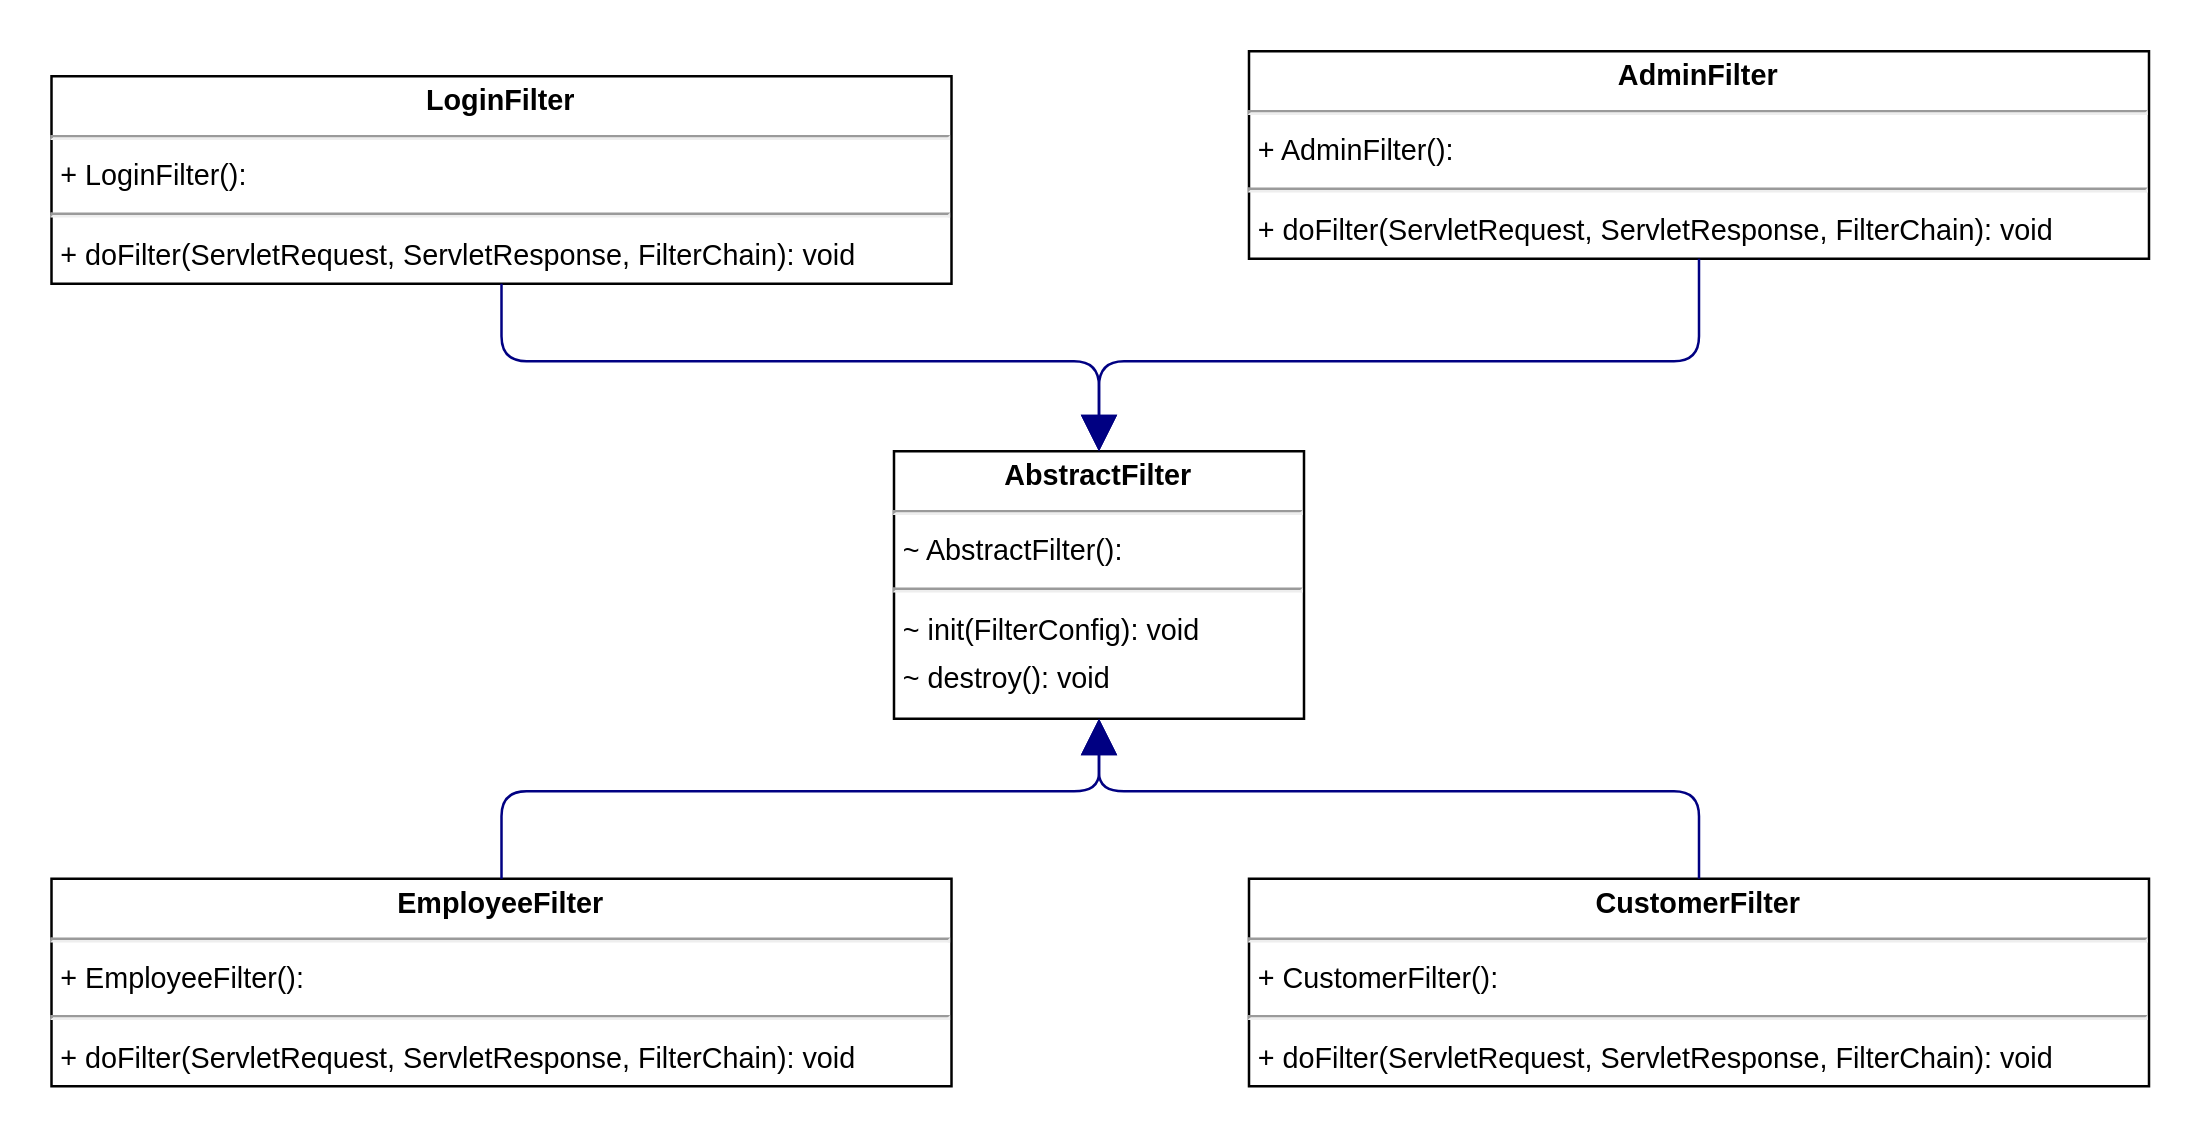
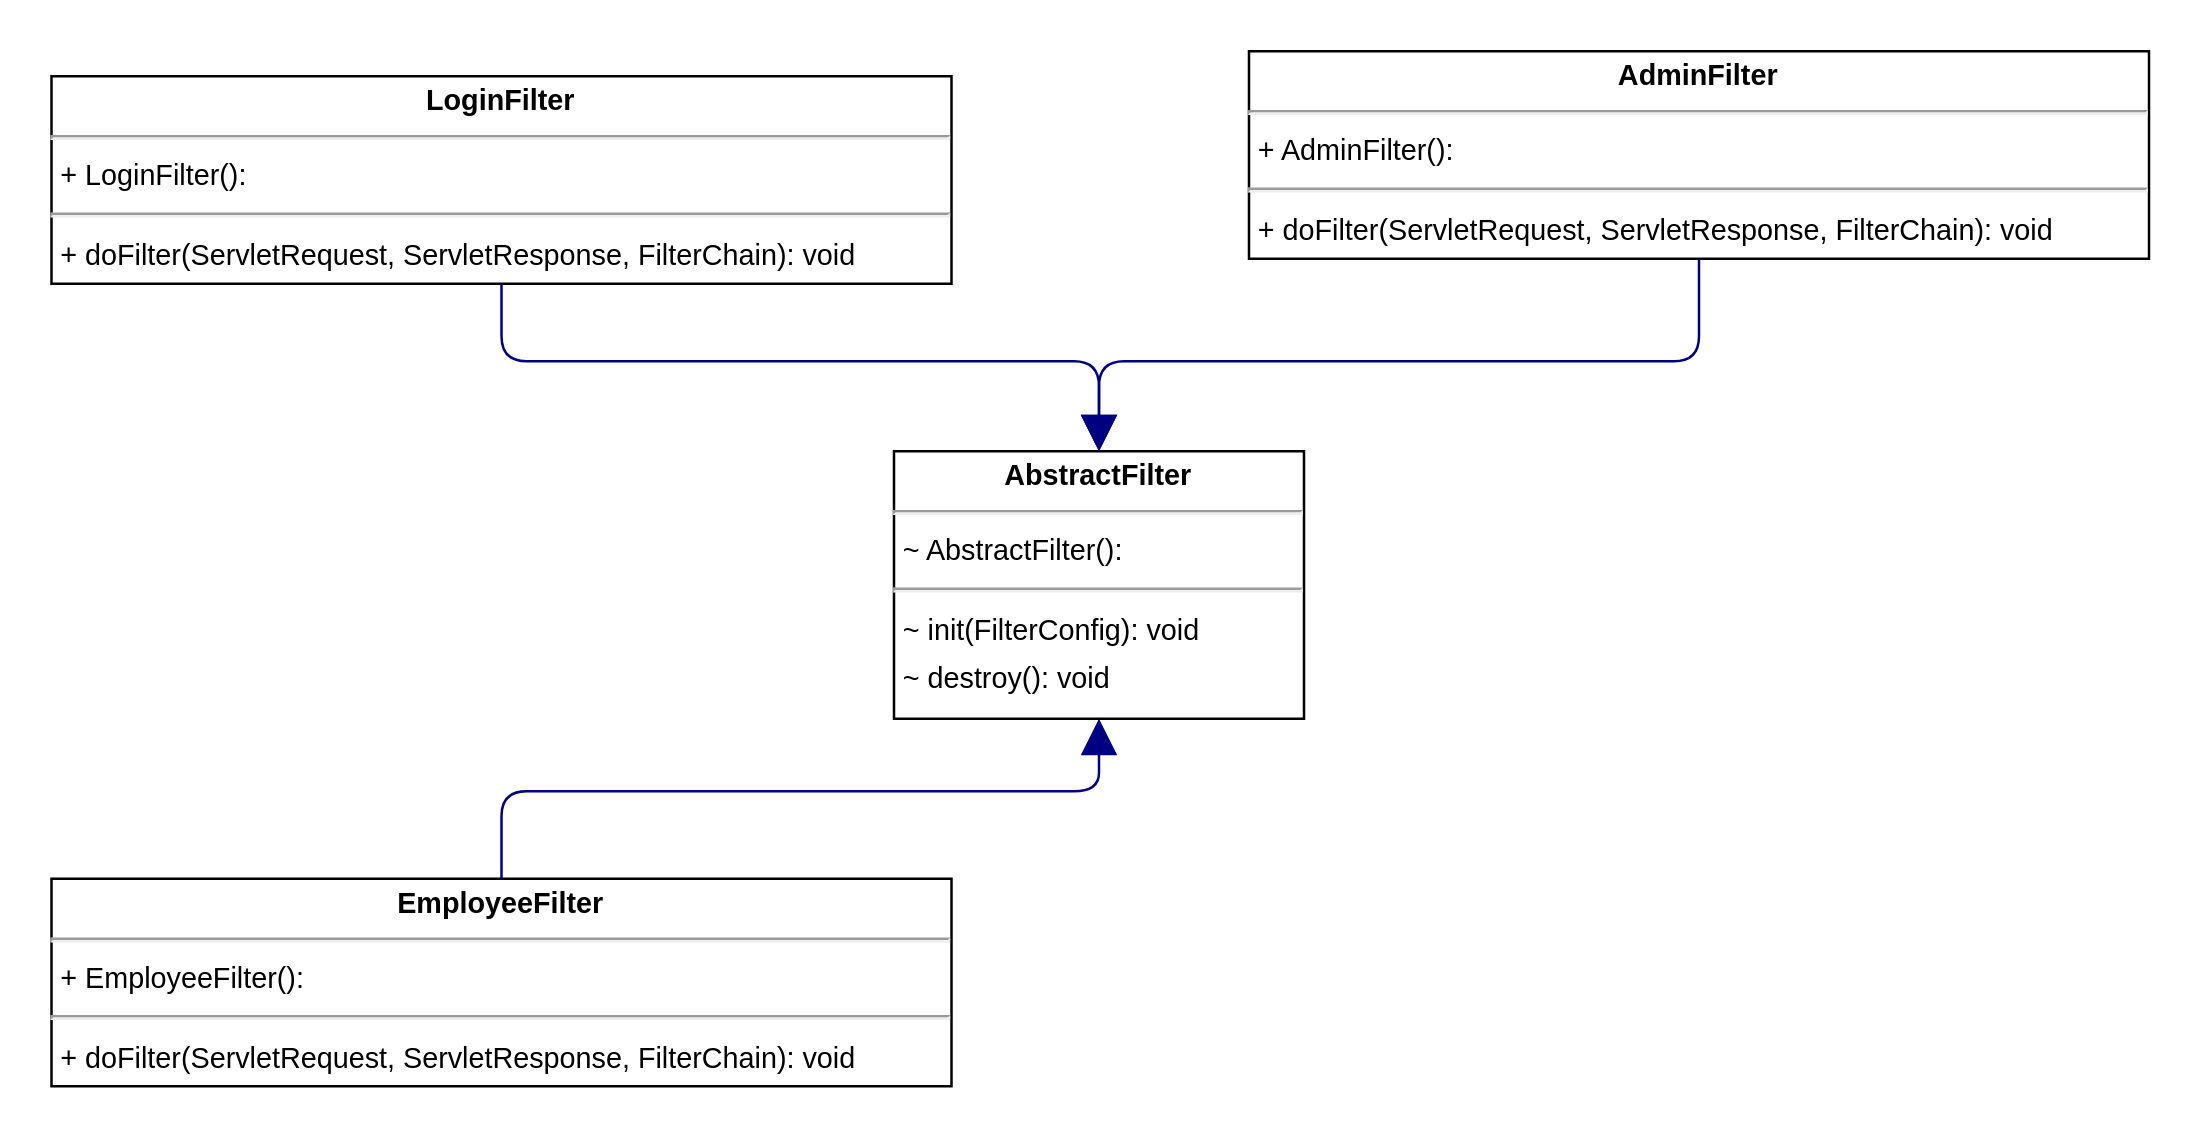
  <mxCell id="0" />
  <mxCell id="1" parent="0" />
  <mxCell id="2" value="&lt;p style=&quot;margin: 4px 0px 0px; text-align: center; font-size: 11.5px;&quot;&gt;&lt;b style=&quot;font-size: 11.5px;&quot;&gt;AbstractFilter&lt;/b&gt;&lt;/p&gt;&lt;hr style=&quot;font-size: 11.5px;&quot;&gt;&lt;p style=&quot;margin: 0px 0px 0px 4px; line-height: 1.6; font-size: 11.5px;&quot;&gt;~ AbstractFilter(): &lt;/p&gt;&lt;hr style=&quot;font-size: 11.5px;&quot;&gt;&lt;p style=&quot;margin: 0px 0px 0px 4px; line-height: 1.6; font-size: 11.5px;&quot;&gt;~ init(FilterConfig): void&lt;br style=&quot;font-size: 11.5px;&quot;&gt;~ destroy(): void&lt;/p&gt;" style="verticalAlign=top;align=left;overflow=fill;fontSize=11.5;fontFamily=Helvetica;html=1;rounded=0;shadow=0;comic=0;labelBackgroundColor=none;strokeWidth=1;" parent="1" vertex="1"><mxGeometry x="357" y="180" width="164" height="107" as="geometry" /></mxCell>
  <mxCell id="3" value="&lt;p style=&quot;margin: 4px 0px 0px; text-align: center; font-size: 11.5px;&quot;&gt;&lt;b style=&quot;font-size: 11.5px;&quot;&gt;AdminFilter&lt;/b&gt;&lt;/p&gt;&lt;hr style=&quot;font-size: 11.5px;&quot;&gt;&lt;p style=&quot;margin: 0px 0px 0px 4px; line-height: 1.6; font-size: 11.5px;&quot;&gt;+ AdminFilter(): &lt;/p&gt;&lt;hr style=&quot;font-size: 11.5px;&quot;&gt;&lt;p style=&quot;margin: 0px 0px 0px 4px; line-height: 1.6; font-size: 11.5px;&quot;&gt;+ doFilter(ServletRequest, ServletResponse, FilterChain): void&lt;/p&gt;" style="verticalAlign=top;align=left;overflow=fill;fontSize=11.5;fontFamily=Helvetica;html=1;rounded=0;shadow=0;comic=0;labelBackgroundColor=none;strokeWidth=1;" parent="1" vertex="1"><mxGeometry x="499" y="20" width="360" height="83" as="geometry" /></mxCell>
- <mxCell id="4" value="&lt;p style=&quot;margin: 4px 0px 0px; text-align: center; font-size: 11.5px;&quot;&gt;&lt;b style=&quot;font-size: 11.5px;&quot;&gt;CustomerFilter&lt;/b&gt;&lt;/p&gt;&lt;hr style=&quot;font-size: 11.5px;&quot;&gt;&lt;p style=&quot;margin: 0px 0px 0px 4px; line-height: 1.6; font-size: 11.5px;&quot;&gt;+ CustomerFilter(): &lt;/p&gt;&lt;hr style=&quot;font-size: 11.5px;&quot;&gt;&lt;p style=&quot;margin: 0px 0px 0px 4px; line-height: 1.6; font-size: 11.5px;&quot;&gt;+ doFilter(ServletRequest, ServletResponse, FilterChain): void&lt;/p&gt;" style="verticalAlign=top;align=left;overflow=fill;fontSize=11.5;fontFamily=Helvetica;html=1;rounded=0;shadow=0;comic=0;labelBackgroundColor=none;strokeWidth=1;" parent="1" vertex="1"><mxGeometry x="499" y="351" width="360" height="83" as="geometry" /></mxCell>
  <mxCell id="5" value="&lt;p style=&quot;margin: 4px 0px 0px; text-align: center; font-size: 11.5px;&quot;&gt;&lt;b style=&quot;font-size: 11.5px;&quot;&gt;EmployeeFilter&lt;/b&gt;&lt;/p&gt;&lt;hr style=&quot;font-size: 11.5px;&quot;&gt;&lt;p style=&quot;margin: 0px 0px 0px 4px; line-height: 1.6; font-size: 11.5px;&quot;&gt;+ EmployeeFilter(): &lt;/p&gt;&lt;hr style=&quot;font-size: 11.5px;&quot;&gt;&lt;p style=&quot;margin: 0px 0px 0px 4px; line-height: 1.6; font-size: 11.5px;&quot;&gt;+ doFilter(ServletRequest, ServletResponse, FilterChain): void&lt;/p&gt;" style="verticalAlign=top;align=left;overflow=fill;fontSize=11.5;fontFamily=Helvetica;html=1;rounded=0;shadow=0;comic=0;labelBackgroundColor=none;strokeWidth=1;" parent="1" vertex="1"><mxGeometry x="20" y="351" width="360" height="83" as="geometry" /></mxCell>
  <mxCell id="6" value="&lt;p style=&quot;margin: 4px 0px 0px; text-align: center; font-size: 11.5px;&quot;&gt;&lt;b style=&quot;font-size: 11.5px;&quot;&gt;LoginFilter&lt;/b&gt;&lt;/p&gt;&lt;hr style=&quot;font-size: 11.5px;&quot;&gt;&lt;p style=&quot;margin: 0px 0px 0px 4px; line-height: 1.6; font-size: 11.5px;&quot;&gt;+ LoginFilter(): &lt;/p&gt;&lt;hr style=&quot;font-size: 11.5px;&quot;&gt;&lt;p style=&quot;margin: 0px 0px 0px 4px; line-height: 1.6; font-size: 11.5px;&quot;&gt;+ doFilter(ServletRequest, ServletResponse, FilterChain): void&lt;/p&gt;" style="verticalAlign=top;align=left;overflow=fill;fontSize=11.5;fontFamily=Helvetica;html=1;rounded=0;shadow=0;comic=0;labelBackgroundColor=none;strokeWidth=1;" parent="1" vertex="1"><mxGeometry x="20" y="30" width="360" height="83" as="geometry" /></mxCell>
  <mxCell id="7" value="" style="html=1;rounded=1;edgeStyle=orthogonalEdgeStyle;dashed=0;startArrow=none;endArrow=block;endSize=12;strokeColor=#000082;exitX=0.500;exitY=1.000;exitDx=0;exitDy=0;entryX=0.500;entryY=0.000;entryDx=0;entryDy=0;fontSize=11.5;" parent="1" source="3" target="2" edge="1"><mxGeometry width="50" height="50" relative="1" as="geometry"><Array as="points"><mxPoint x="679" y="144" /><mxPoint x="439" y="144" /></Array></mxGeometry></mxCell>
- <mxCell id="8" value="" style="html=1;rounded=1;edgeStyle=orthogonalEdgeStyle;dashed=0;startArrow=none;endArrow=block;endSize=12;strokeColor=#000082;exitX=0.500;exitY=0.000;exitDx=0;exitDy=0;entryX=0.500;entryY=1.000;entryDx=0;entryDy=0;fontSize=11.5;" parent="1" source="4" target="2" edge="1"><mxGeometry width="50" height="50" relative="1" as="geometry"><Array as="points"><mxPoint x="679" y="316" /><mxPoint x="439" y="316" /></Array></mxGeometry></mxCell>
  <mxCell id="9" value="" style="html=1;rounded=1;edgeStyle=orthogonalEdgeStyle;dashed=0;startArrow=none;endArrow=block;endSize=12;strokeColor=#000082;exitX=0.500;exitY=0.000;exitDx=0;exitDy=0;entryX=0.500;entryY=1.000;entryDx=0;entryDy=0;fontSize=11.5;" parent="1" source="5" target="2" edge="1"><mxGeometry width="50" height="50" relative="1" as="geometry"><Array as="points"><mxPoint x="200" y="316" /><mxPoint x="439" y="316" /></Array></mxGeometry></mxCell>
  <mxCell id="10" value="" style="html=1;rounded=1;edgeStyle=orthogonalEdgeStyle;dashed=0;startArrow=none;endArrow=block;endSize=12;strokeColor=#000082;exitX=0.500;exitY=1.000;exitDx=0;exitDy=0;entryX=0.500;entryY=0.000;entryDx=0;entryDy=0;fontSize=11.5;" parent="1" source="6" target="2" edge="1"><mxGeometry width="50" height="50" relative="1" as="geometry"><Array as="points"><mxPoint x="200" y="144" /><mxPoint x="439" y="144" /></Array></mxGeometry></mxCell>
